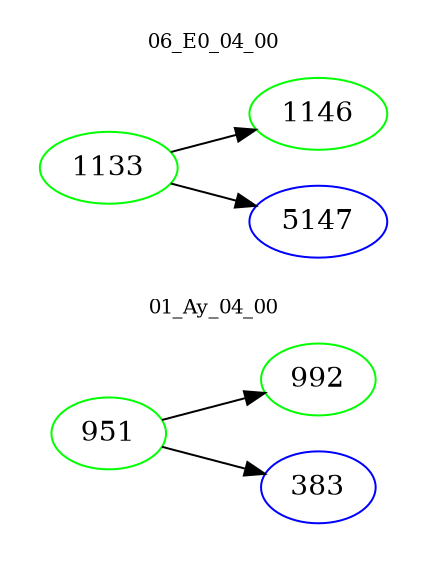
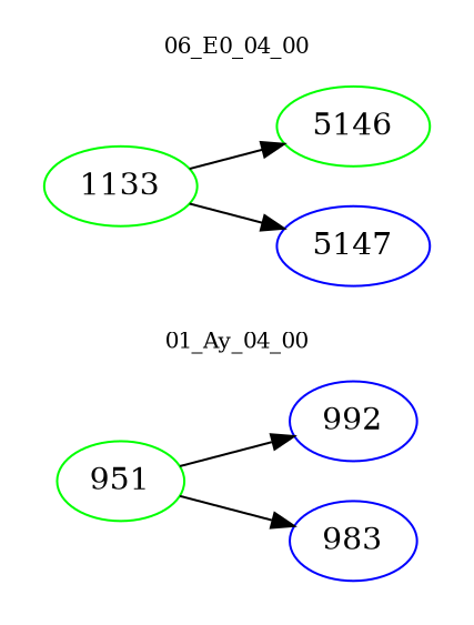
  digraph {
    rankdir=LR
    node [color=green]
    edge [color=black]
    n1 [label=951]
-   n2 [color=blue label=383]
-   n3 [label=992]
+   n2 [color=blue label=983]
+   n3 [color=blue label=992]
    n4 [label=1133]
    n5 [color=blue label=5147]
-   n6 [label=1146]
+   n6 [label=5146]
    subgraph cluster_1 {
      color=white
      fontsize=10
      label="01_Ay_04_00"
      n1
      n2
      n3
    }
    subgraph cluster_2 {
      color=white
      fontsize=10
      label="06_E0_04_00"
      n4
      n5
      n6
    }
    n1 -> n2
    n1 -> n3
    n4 -> n5
    n4 -> n6
  }
